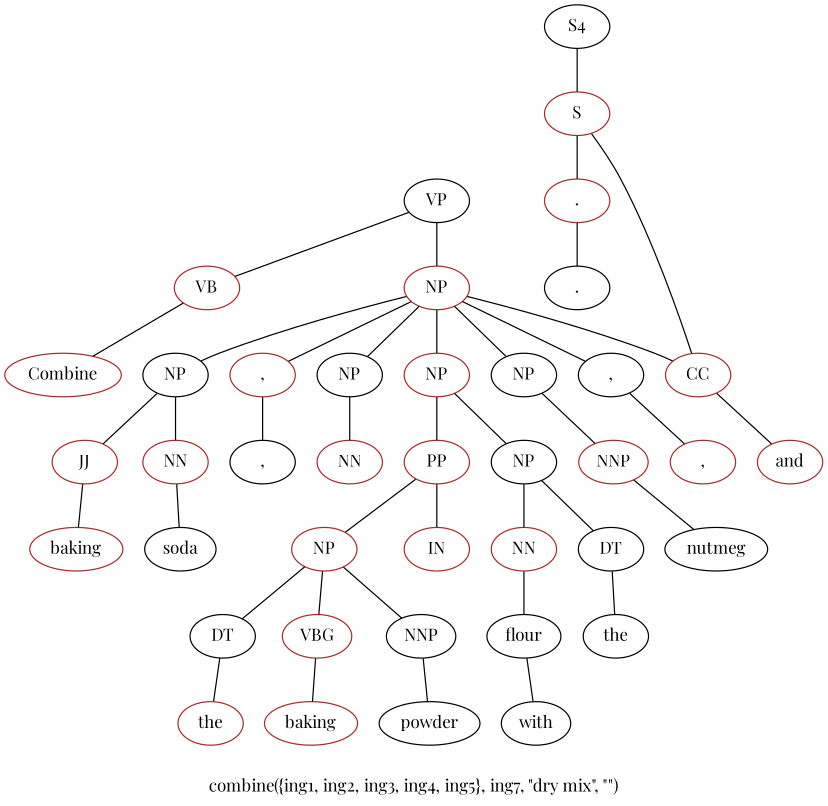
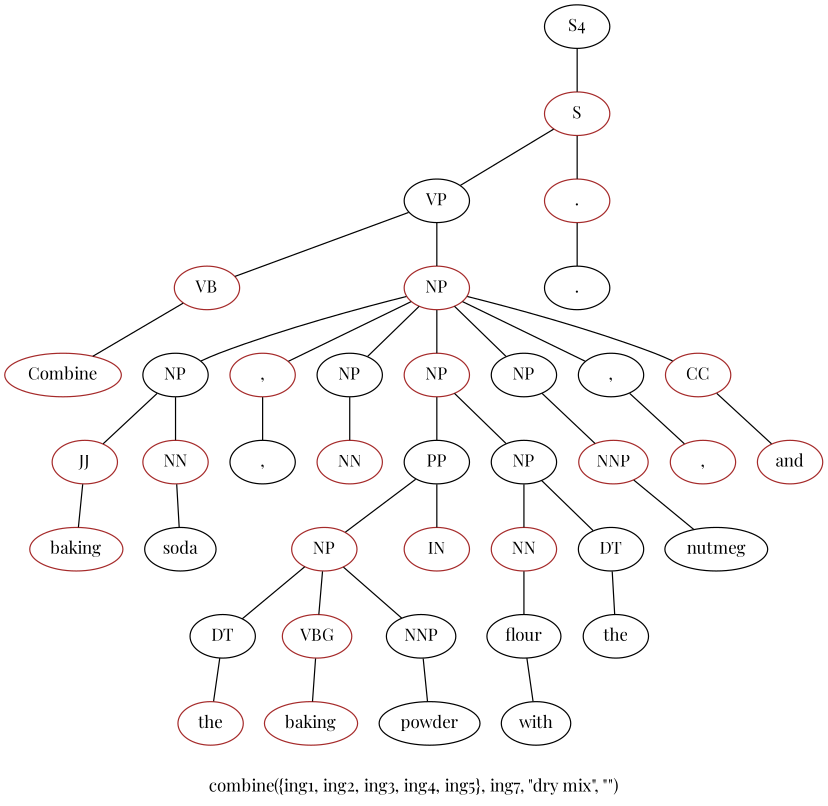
  graph {
    fontname="Playfair Display"
    label="combine({ing1, ing2, ing3, ing4, ing5}, ing7, \"dry mix\", \"\")"
    node [color=brown fontname="Playfair Display"]
    edge [fontname="Playfair Display"]
    n1 [color=black label=S4]
    n2 [label=S]
    n3 [color=black label=VP]
    n4 [label="."]
    n5 [label=VB]
    n6 [label=NP]
    n7 [color=black label="."]
    n8 [label=Combine]
    n9 [label=NP]
    n10 [color=black label=","]
    n11 [color=black label=NP]
    n12 [label=","]
    n13 [color=black label=NP]
    n14 [label=CC]
    n15 [color=black label=NP]
    n16 [color=black label=NP]
-   n17 [label=PP]
+   n17 [color=black label=PP]
    n18 [label=","]
    n19 [label=JJ]
    n20 [label=NN]
    n21 [color=black label=","]
    n22 [label=NN]
    n23 [label=and]
    n24 [label=NNP]
    n25 [color=black label=DT]
    n26 [label=NN]
    n27 [label=IN]
    n28 [label=NP]
    n29 [color=black label=the]
    n30 [color=black label=flour]
    n31 [color=black label=with]
    n32 [color=black label=DT]
    n33 [label=VBG]
    n34 [color=black label=NNP]
    n35 [label=the]
    n36 [label=baking]
    n37 [color=black label=powder]
    n38 [label=baking]
    n39 [color=black label=soda]
    n40 [color=black label=nutmeg]
    n1 -- n2
-   n2 -- n14
+   n2 -- n3
    n2 -- n4
    n3 -- n5
    n3 -- n6
    n4 -- n7
    n5 -- n8
    n6 -- n9
    n6 -- n10
    n6 -- n11
    n6 -- n12
    n6 -- n13
    n6 -- n14
    n6 -- n15
    n9 -- n16
    n9 -- n17
    n10 -- n18
    n11 -- n19
    n11 -- n20
    n12 -- n21
    n13 -- n22
    n14 -- n23
    n15 -- n24
    n16 -- n25
    n16 -- n26
    n17 -- n27
    n17 -- n28
    n19 -- n38
    n20 -- n39
    n24 -- n40
    n25 -- n29
    n26 -- n30
    n28 -- n32
    n28 -- n33
    n28 -- n34
    n30 -- n31
    n32 -- n35
    n33 -- n36
    n34 -- n37
  }
